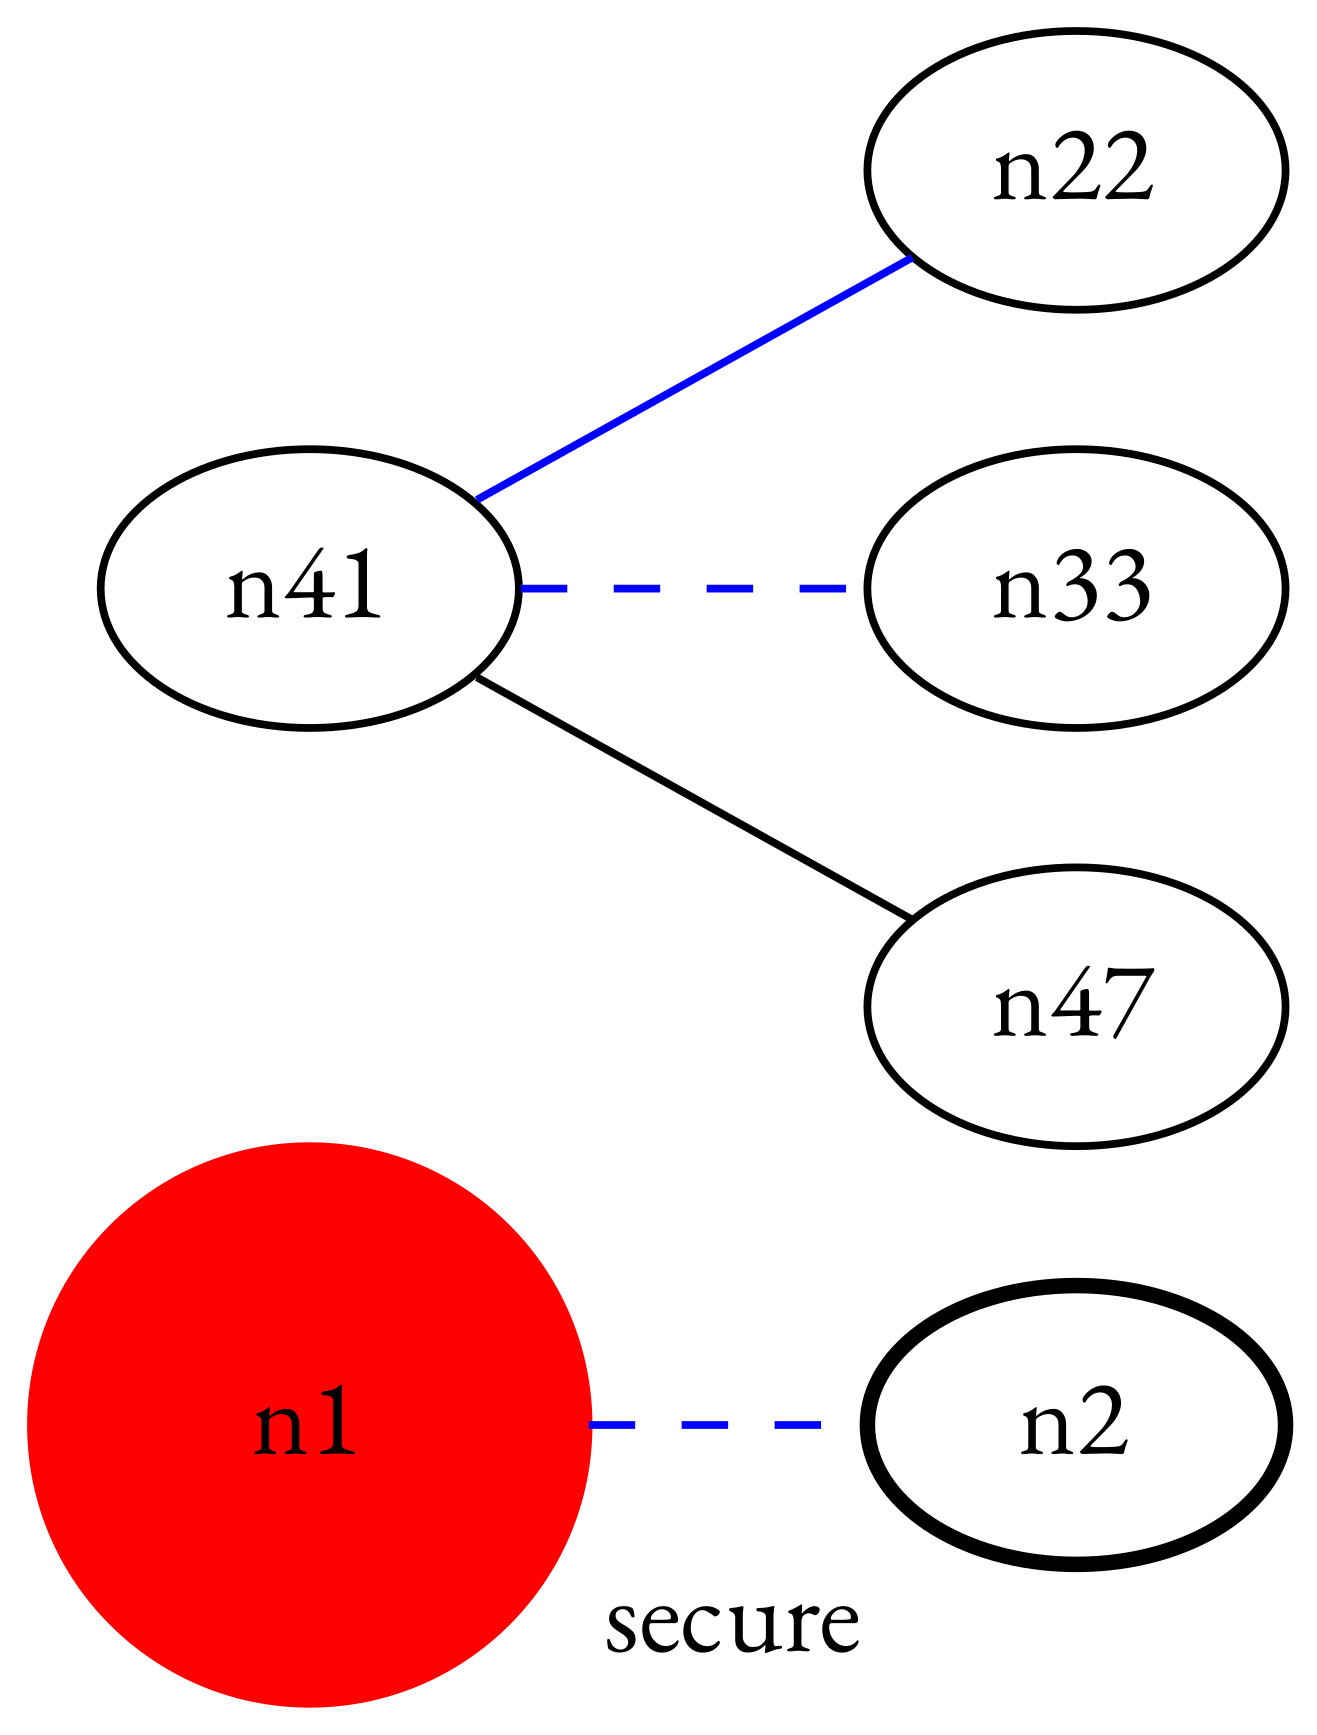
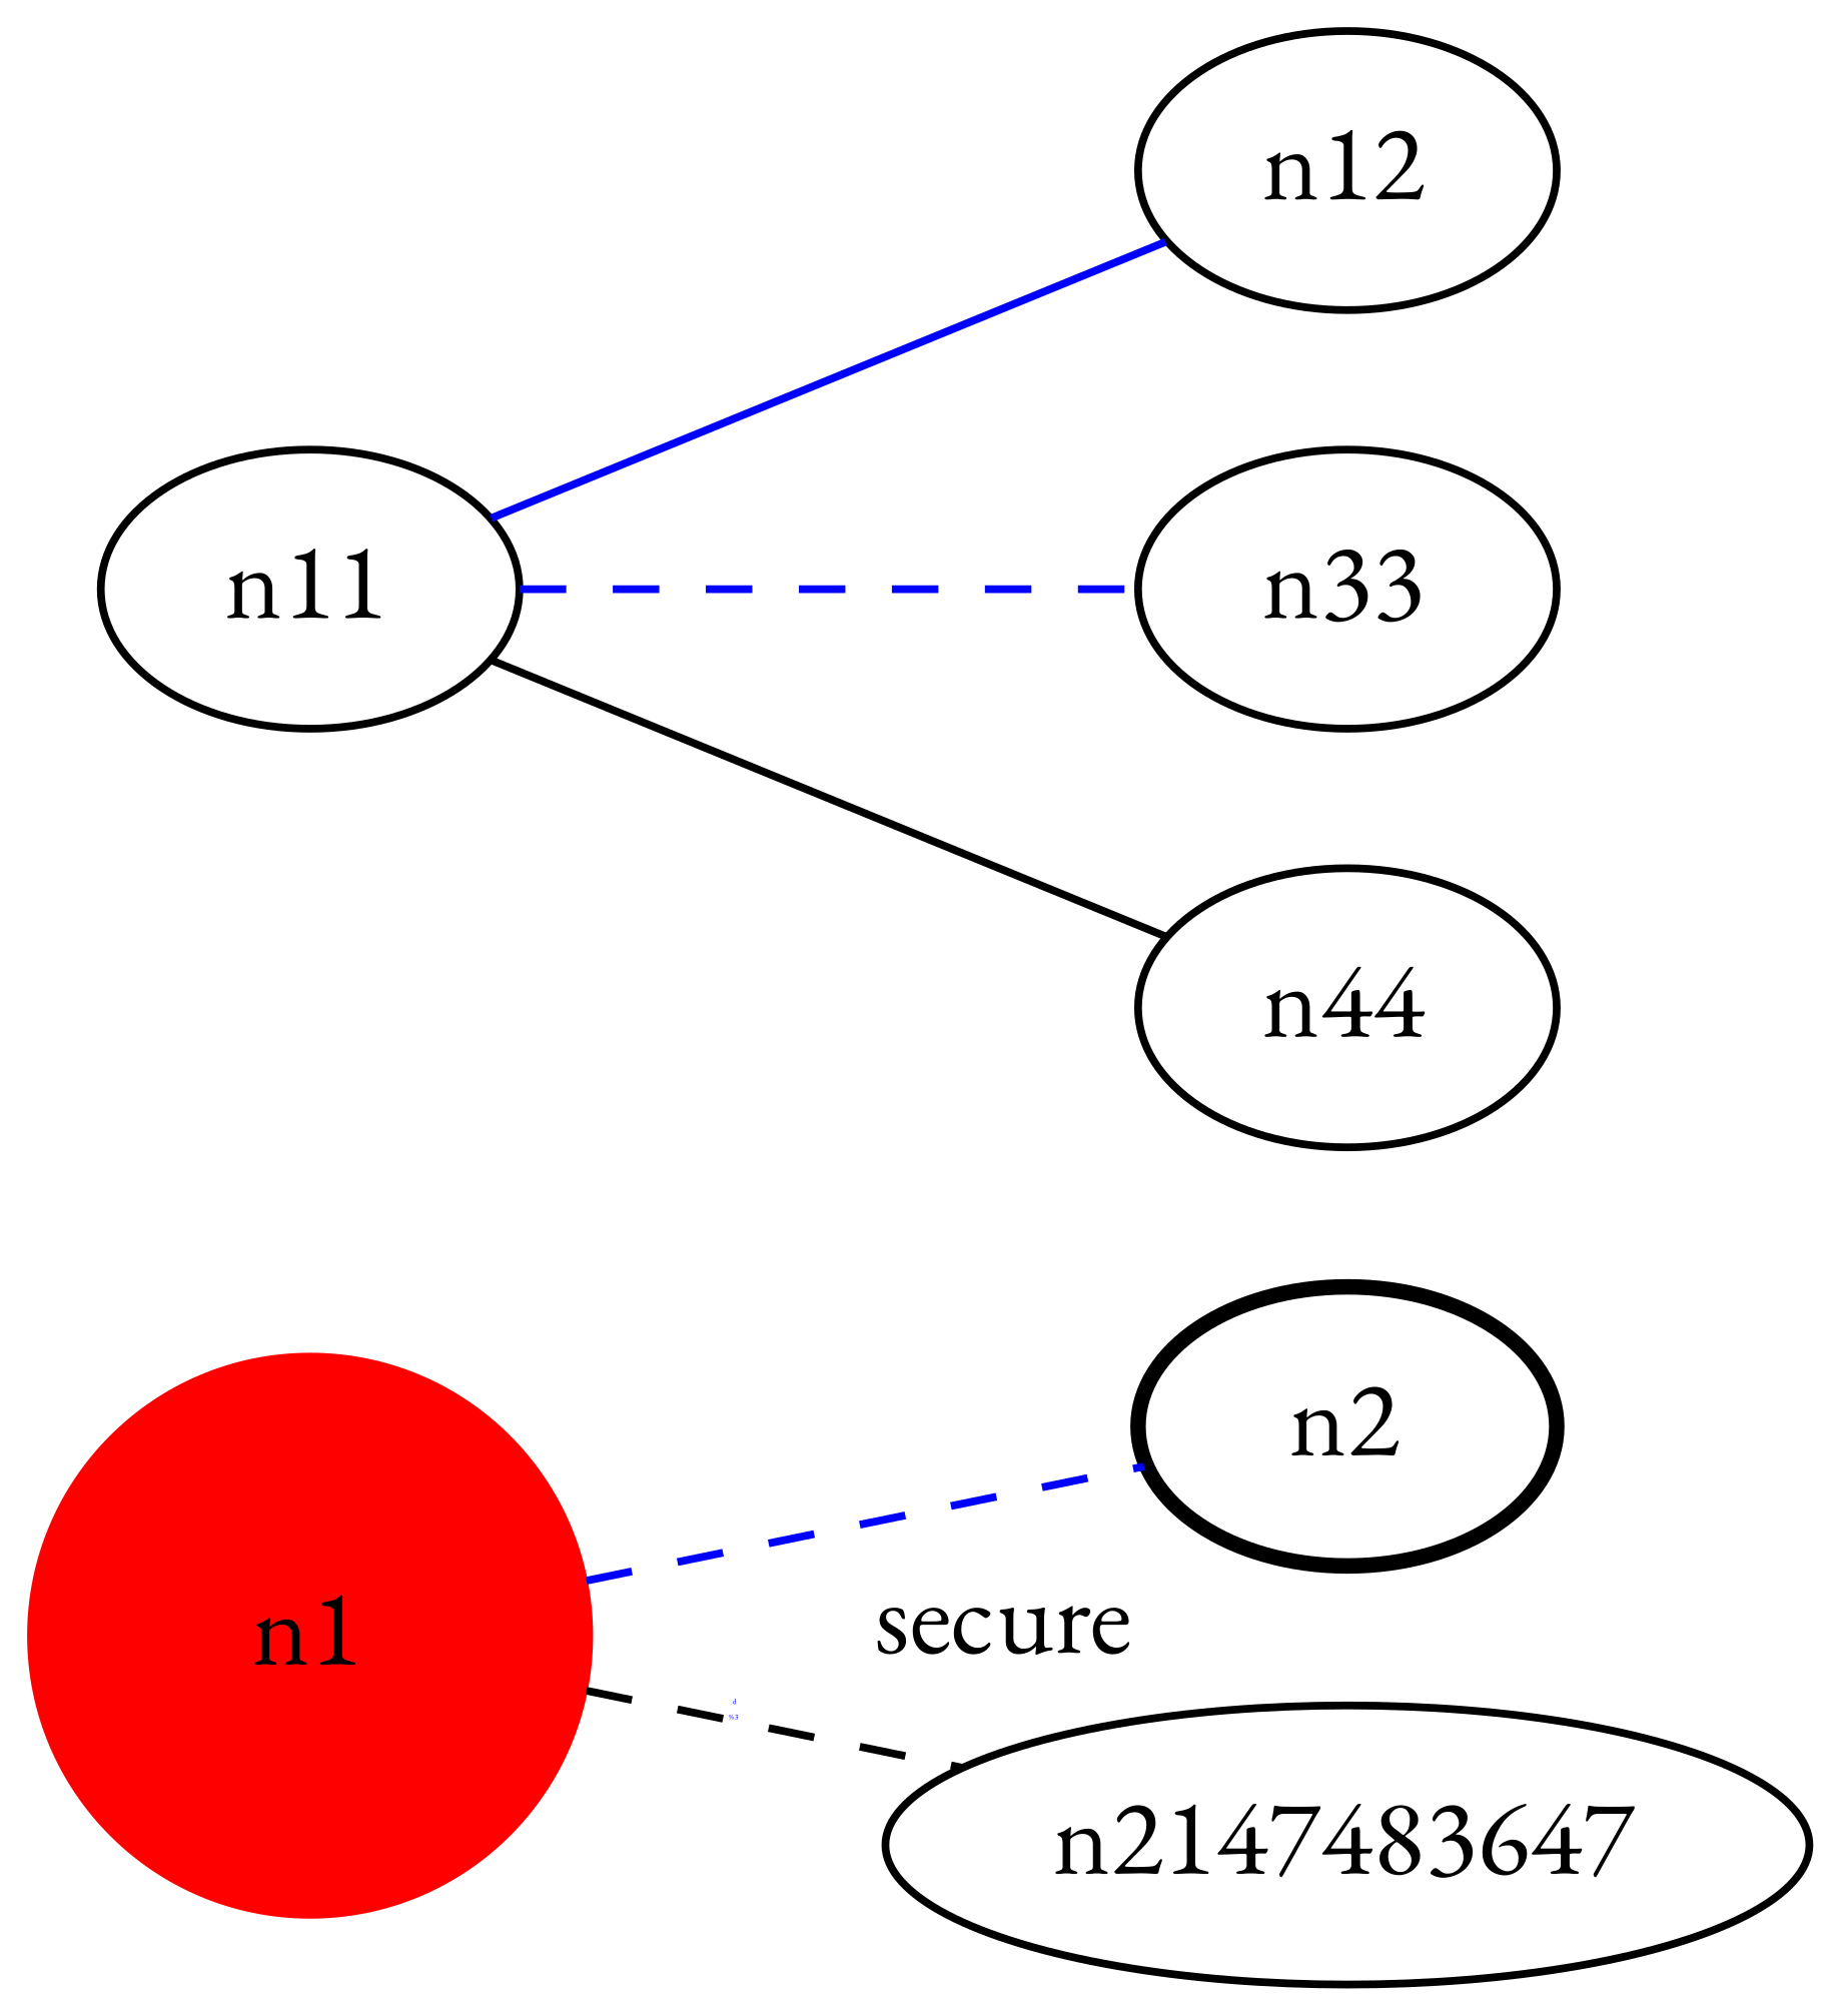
  graph {
    fontcolor=blue
    fontname="EB Garamond"
    rankdir=LR
    node [fontname="EB Garamond"]
    edge [color=blue fontname="EB Garamond" style=dashed]
    n1 [color=red height=1 style=filled width=1]
    n2 [style=bold xlabel=secure]
-   n11 [label=n41]
-   n22
+   n2147483647
+   n11
+   n22 [label=n12]
    n33
-   n44 [label=n47]
+   n44
    n1 -- n2
+   n1 -- n2147483647 [color=black fontcolor=blue fontsize=0 label="d\n\l\G"]
    n11 -- n22 [style=solid]
    n11 -- n33
    n11 -- n44 [color=black style=solid]
  }
